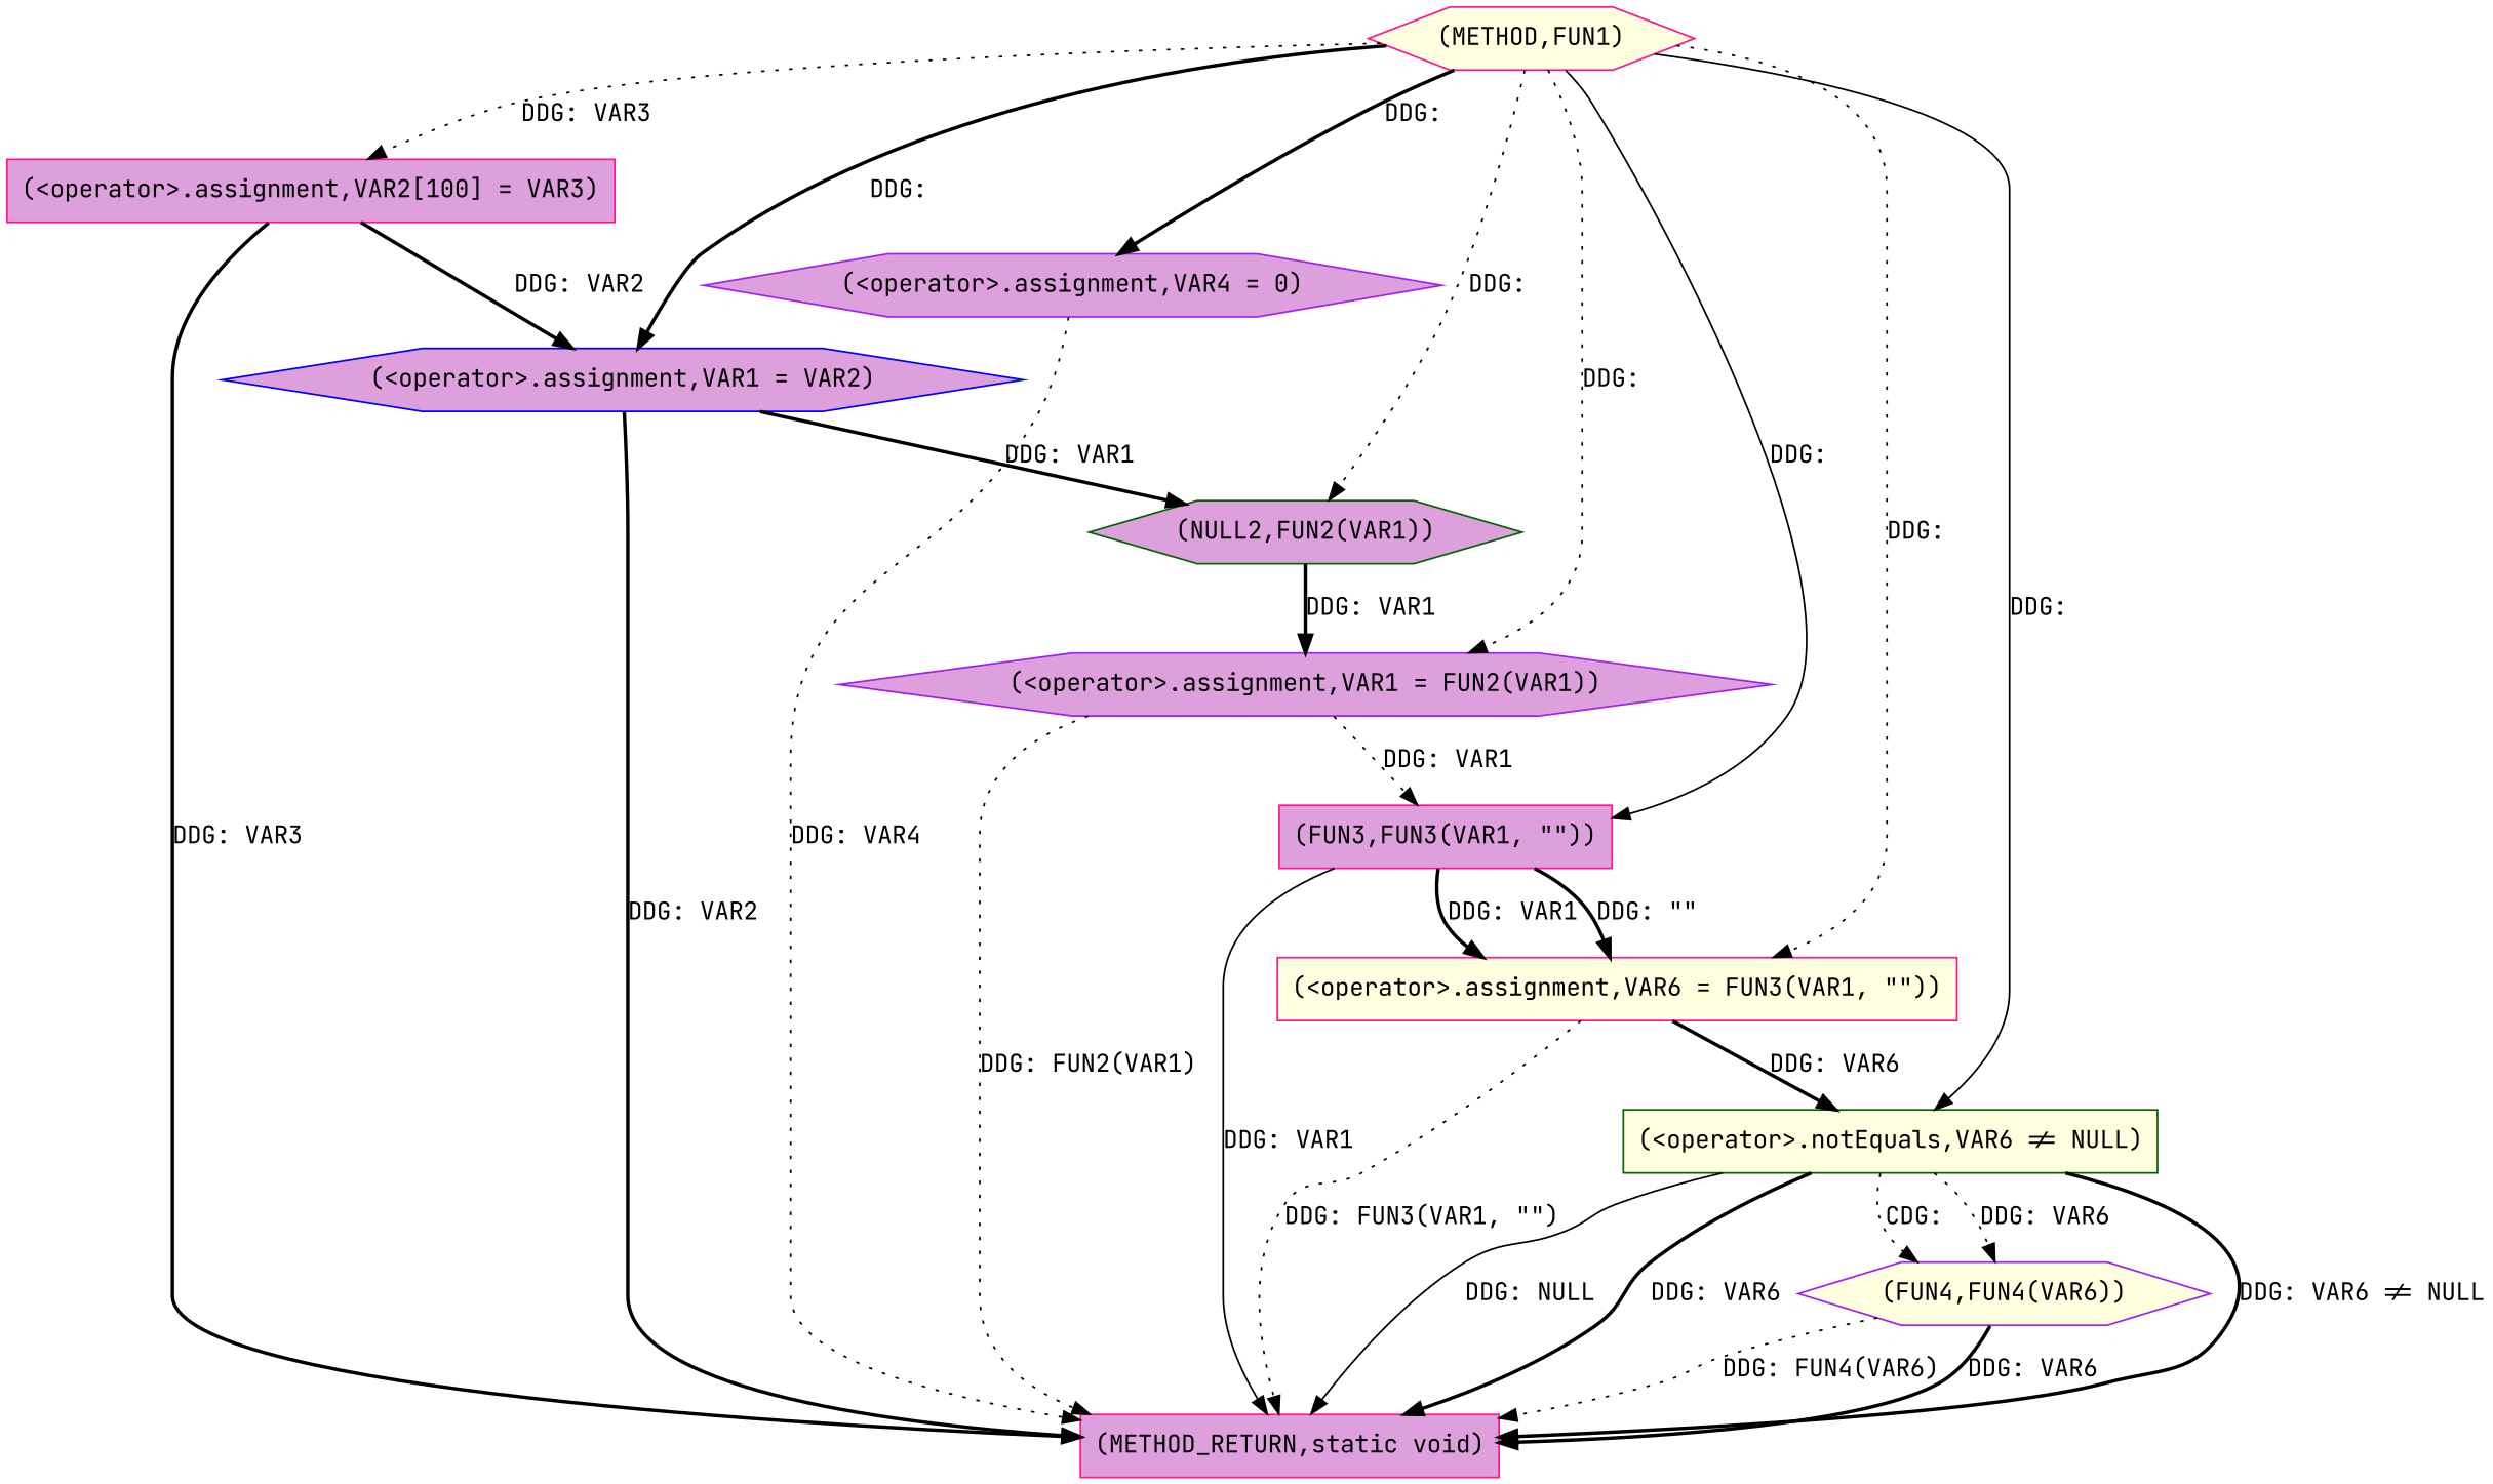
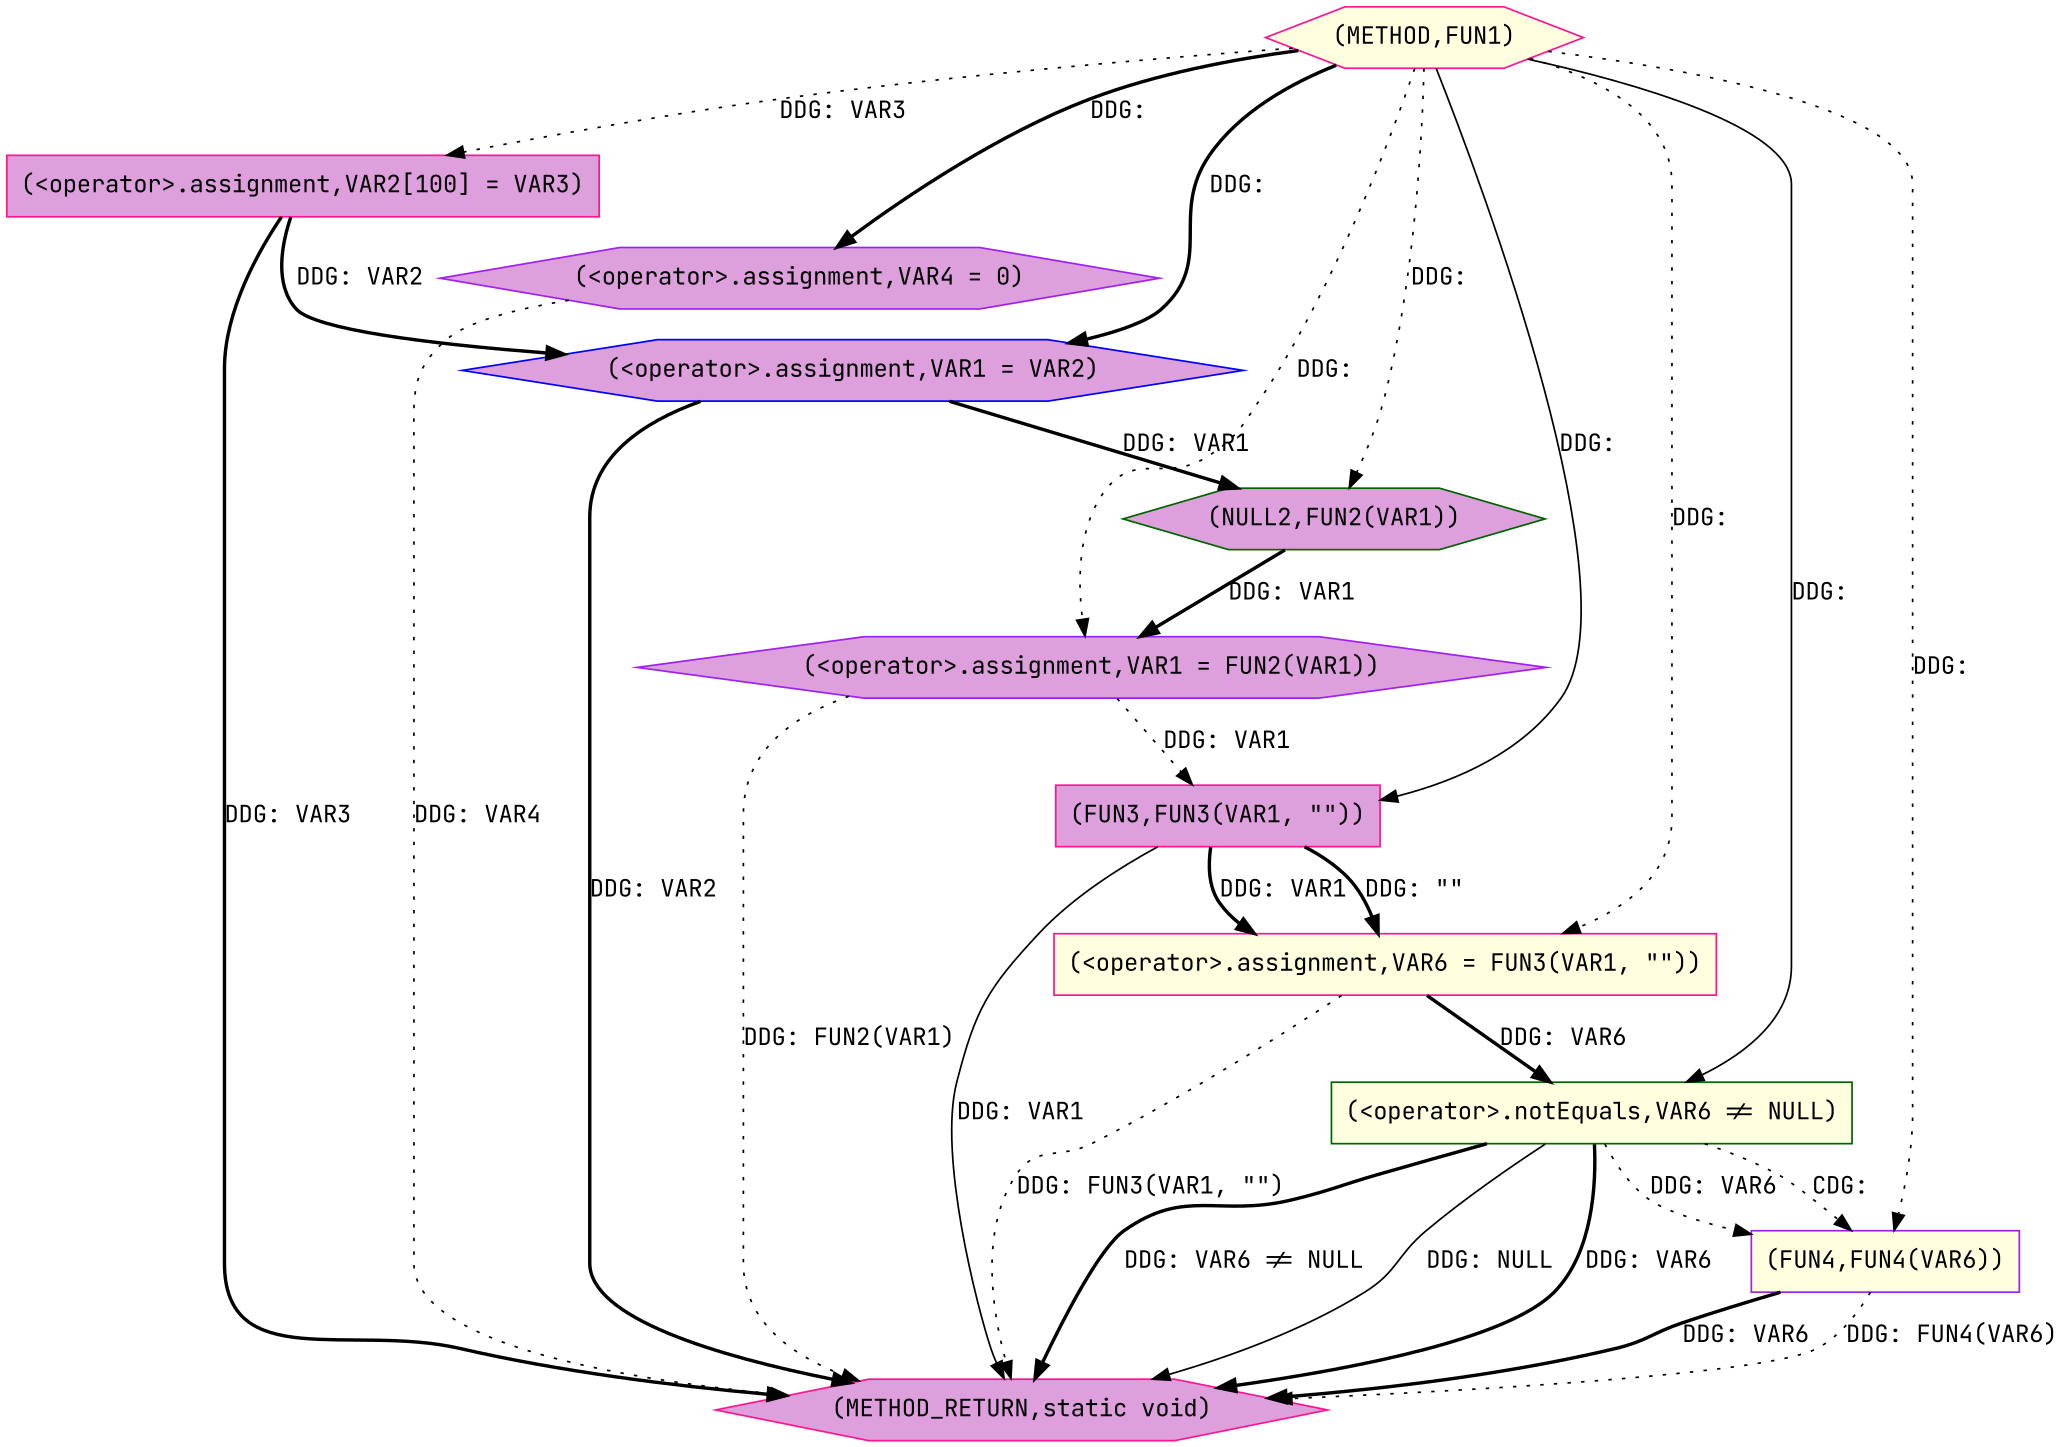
  digraph {
    fontname="JetBrains Mono"
    node [color=deeppink fillcolor=plum fontname="JetBrains Mono" shape=hexagon style=filled]
    edge [fontname="JetBrains Mono" style=bold]
    n1 [fillcolor=lightyellow label="(METHOD,FUN1)"]
    n2 [label="(<operator>.assignment,VAR2[100] = VAR3)" shape=box]
    n3 [color=blue label="(<operator>.assignment,VAR1 = VAR2)"]
    n4 [color=purple label="(<operator>.assignment,VAR4 = 0)"]
    n5 [color=purple label="(<operator>.assignment,VAR1 = FUN2(VAR1))"]
    n6 [color=darkgreen label="(NULL2,FUN2(VAR1))"]
    n7 [fillcolor=lightyellow label="(<operator>.assignment,VAR6 = FUN3(VAR1, \"\"))" shape=box]
    n8 [label="(FUN3,FUN3(VAR1, \"\"))" shape=box]
    n9 [color=darkgreen fillcolor=lightyellow label="(<operator>.notEquals,VAR6 != NULL)" shape=box]
-   n10 [color=purple fillcolor=lightyellow label="(FUN4,FUN4(VAR6))"]
-   n11 [label="(METHOD_RETURN,static void)" shape=box]
+   n10 [color=purple fillcolor=lightyellow label="(FUN4,FUN4(VAR6))" shape=box]
+   n11 [label="(METHOD_RETURN,static void)"]
    n1 -> n2 [label="DDG: VAR3" style=dotted]
    n1 -> n3 [label="DDG: "]
    n1 -> n4 [label="DDG: "]
    n1 -> n5 [label="DDG: " style=dotted]
    n1 -> n6 [label="DDG: " style=dotted]
    n1 -> n7 [label="DDG: " style=dotted]
    n1 -> n8 [label="DDG: " style=solid]
    n1 -> n9 [label="DDG: " style=solid]
+   n1 -> n10 [label="DDG: " style=dotted]
    n2 -> n3 [label="DDG: VAR2"]
    n2 -> n11 [label="DDG: VAR3"]
    n3 -> n6 [label="DDG: VAR1"]
    n3 -> n11 [label="DDG: VAR2"]
    n4 -> n11 [label="DDG: VAR4" style=dotted]
    n5 -> n8 [label="DDG: VAR1" style=dotted]
    n5 -> n11 [label="DDG: FUN2(VAR1)" style=dotted]
    n6 -> n5 [label="DDG: VAR1"]
    n7 -> n9 [label="DDG: VAR6"]
    n7 -> n11 [label="DDG: FUN3(VAR1, \"\")" style=dotted]
    n8 -> n7 [label="DDG: VAR1"]
    n8 -> n7 [label="DDG: \"\""]
    n8 -> n11 [label="DDG: VAR1" style=solid]
    n9 -> n10 [label="DDG: VAR6" style=dotted]
    n9 -> n10 [label="CDG: " style=dotted]
    n9 -> n11 [label="DDG: VAR6 != NULL"]
    n9 -> n11 [label="DDG: NULL" style=solid]
    n9 -> n11 [label="DDG: VAR6"]
    n10 -> n11 [label="DDG: FUN4(VAR6)" style=dotted]
    n10 -> n11 [label="DDG: VAR6"]
  }
